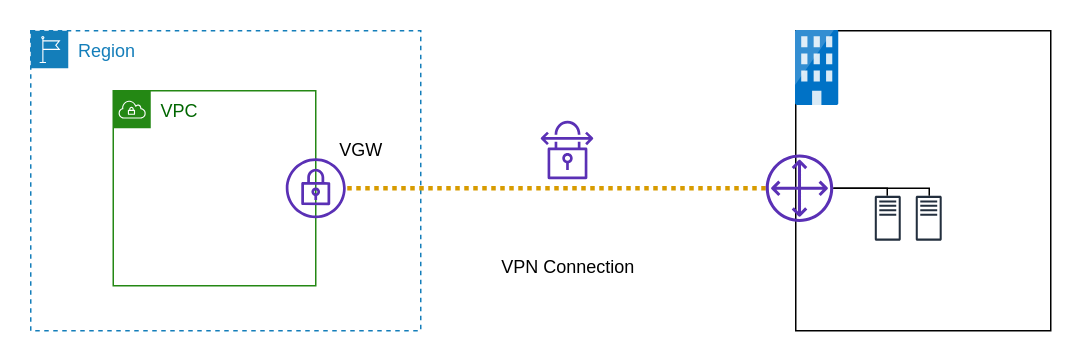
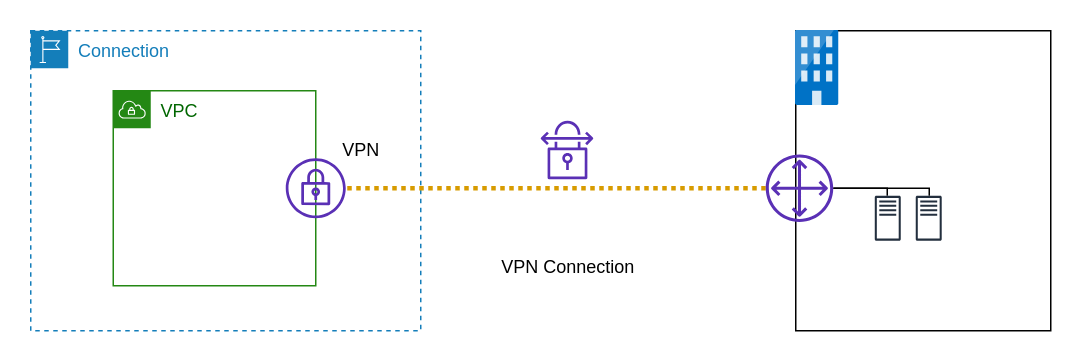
  <mxCell id="0" />
  <mxCell id="1" parent="0" />
  <mxCell id="2" value="" style="rounded=0;whiteSpace=wrap;html=1;" vertex="1" parent="1"><mxGeometry x="530" y="20" width="170" height="200" as="geometry" /></mxCell>
- <mxCell id="3" value="Region" style="points=[[0,0],[0.25,0],[0.5,0],[0.75,0],[1,0],[1,0.25],[1,0.5],[1,0.75],[1,1],[0.75,1],[0.5,1],[0.25,1],[0,1],[0,0.75],[0,0.5],[0,0.25]];outlineConnect=0;gradientColor=none;html=1;whiteSpace=wrap;fontSize=12;fontStyle=0;shape=mxgraph.aws4.group;grIcon=mxgraph.aws4.group_region;strokeColor=#147EBA;fillColor=none;verticalAlign=top;align=left;spacingLeft=30;fontColor=#147EBA;dashed=1;" vertex="1" parent="1"><mxGeometry x="20" y="20" width="260" height="200" as="geometry" /></mxCell>
+ <mxCell id="3" value="Connection" style="points=[[0,0],[0.25,0],[0.5,0],[0.75,0],[1,0],[1,0.25],[1,0.5],[1,0.75],[1,1],[0.75,1],[0.5,1],[0.25,1],[0,1],[0,0.75],[0,0.5],[0,0.25]];outlineConnect=0;gradientColor=none;html=1;whiteSpace=wrap;fontSize=12;fontStyle=0;shape=mxgraph.aws4.group;grIcon=mxgraph.aws4.group_region;strokeColor=#147EBA;fillColor=none;verticalAlign=top;align=left;spacingLeft=30;fontColor=#147EBA;dashed=1;" vertex="1" parent="1"><mxGeometry x="20" y="20" width="260" height="200" as="geometry" /></mxCell>
  <mxCell id="4" value="&lt;font color=&quot;#006600&quot;&gt;VPC&lt;/font&gt;" style="points=[[0,0],[0.25,0],[0.5,0],[0.75,0],[1,0],[1,0.25],[1,0.5],[1,0.75],[1,1],[0.75,1],[0.5,1],[0.25,1],[0,1],[0,0.75],[0,0.5],[0,0.25]];outlineConnect=0;gradientColor=none;html=1;whiteSpace=wrap;fontSize=12;fontStyle=0;shape=mxgraph.aws4.group;grIcon=mxgraph.aws4.group_vpc;strokeColor=#248814;fillColor=none;verticalAlign=top;align=left;spacingLeft=30;fontColor=#AAB7B8;dashed=0;" vertex="1" parent="1"><mxGeometry x="75" y="60" width="135" height="130" as="geometry" /></mxCell>
  <mxCell id="5" value="" style="outlineConnect=0;fontColor=#232F3E;gradientColor=none;fillColor=#5A30B5;strokeColor=none;dashed=0;verticalLabelPosition=bottom;verticalAlign=top;align=center;html=1;fontSize=12;fontStyle=0;aspect=fixed;pointerEvents=1;shape=mxgraph.aws4.vpn_gateway;" vertex="1" parent="1"><mxGeometry x="190" y="105" width="40" height="40" as="geometry" /></mxCell>
  <mxCell id="6" value="" style="outlineConnect=0;fontColor=#232F3E;gradientColor=none;fillColor=#5A30B5;strokeColor=none;dashed=0;verticalLabelPosition=bottom;verticalAlign=top;align=center;html=1;fontSize=12;fontStyle=0;aspect=fixed;pointerEvents=1;shape=mxgraph.aws4.vpn_connection;" vertex="1" parent="1"><mxGeometry x="360" y="80" width="35" height="39" as="geometry" /></mxCell>
  <mxCell id="7" value="" style="aspect=fixed;html=1;points=[];align=center;image;fontSize=12;image=img/lib/mscae/Exchange_On_premises_Access.svg;" vertex="1" parent="1"><mxGeometry x="530" y="20" width="29.0" height="50" as="geometry" /></mxCell>
  <mxCell id="8" style="edgeStyle=orthogonalEdgeStyle;rounded=0;orthogonalLoop=1;jettySize=auto;html=1;fillColor=#ffe6cc;strokeColor=#D79B00;endArrow=none;endFill=0;strokeWidth=3;dashed=1;dashPattern=1 1;" edge="1" parent="1" source="11" target="5"><mxGeometry relative="1" as="geometry" /></mxCell>
  <mxCell id="9" style="edgeStyle=orthogonalEdgeStyle;rounded=0;orthogonalLoop=1;jettySize=auto;html=1;endArrow=none;endFill=0;strokeWidth=1;fontColor=#417BE0;" edge="1" parent="1" source="11" target="14"><mxGeometry relative="1" as="geometry"><Array as="points"><mxPoint x="591" y="125" /></Array></mxGeometry></mxCell>
  <mxCell id="10" style="edgeStyle=orthogonalEdgeStyle;rounded=0;orthogonalLoop=1;jettySize=auto;html=1;endArrow=none;endFill=0;strokeColor=#000000;strokeWidth=1;fontColor=#417BE0;" edge="1" parent="1" source="11" target="15"><mxGeometry relative="1" as="geometry"><Array as="points"><mxPoint x="619" y="125" /></Array></mxGeometry></mxCell>
  <mxCell id="11" value="" style="outlineConnect=0;fontColor=#232F3E;gradientColor=none;fillColor=#5A30B5;strokeColor=none;dashed=0;verticalLabelPosition=bottom;verticalAlign=top;align=center;html=1;fontSize=12;fontStyle=0;aspect=fixed;pointerEvents=1;shape=mxgraph.aws4.customer_gateway;" vertex="1" parent="1"><mxGeometry x="510" y="102.5" width="45" height="45" as="geometry" /></mxCell>
  <mxCell id="12" value="VPN Connection" style="text;html=1;align=center;verticalAlign=middle;resizable=0;points=[];autosize=1;" vertex="1" parent="1"><mxGeometry x="327.5" y="167.5" width="100" height="20" as="geometry" /></mxCell>
- <mxCell id="13" value="VGW" style="text;html=1;align=center;verticalAlign=middle;resizable=0;points=[];autosize=1;" vertex="1" parent="1"><mxGeometry x="220" y="89.5" width="40" height="20" as="geometry" /></mxCell>
+ <mxCell id="13" value="VPN" style="text;html=1;align=center;verticalAlign=middle;resizable=0;points=[];autosize=1;" vertex="1" parent="1"><mxGeometry x="220" y="89.5" width="40" height="20" as="geometry" /></mxCell>
  <mxCell id="14" value="" style="outlineConnect=0;fontColor=#232F3E;gradientColor=none;fillColor=#232F3E;strokeColor=none;dashed=0;verticalLabelPosition=bottom;verticalAlign=top;align=center;html=1;fontSize=12;fontStyle=0;aspect=fixed;pointerEvents=1;shape=mxgraph.aws4.traditional_server;" vertex="1" parent="1"><mxGeometry x="582.69" y="130" width="17.31" height="30" as="geometry" /></mxCell>
  <mxCell id="15" value="" style="outlineConnect=0;fontColor=#232F3E;gradientColor=none;fillColor=#232F3E;strokeColor=none;dashed=0;verticalLabelPosition=bottom;verticalAlign=top;align=center;html=1;fontSize=12;fontStyle=0;aspect=fixed;pointerEvents=1;shape=mxgraph.aws4.traditional_server;" vertex="1" parent="1"><mxGeometry x="610" y="130" width="17.31" height="30" as="geometry" /></mxCell>
